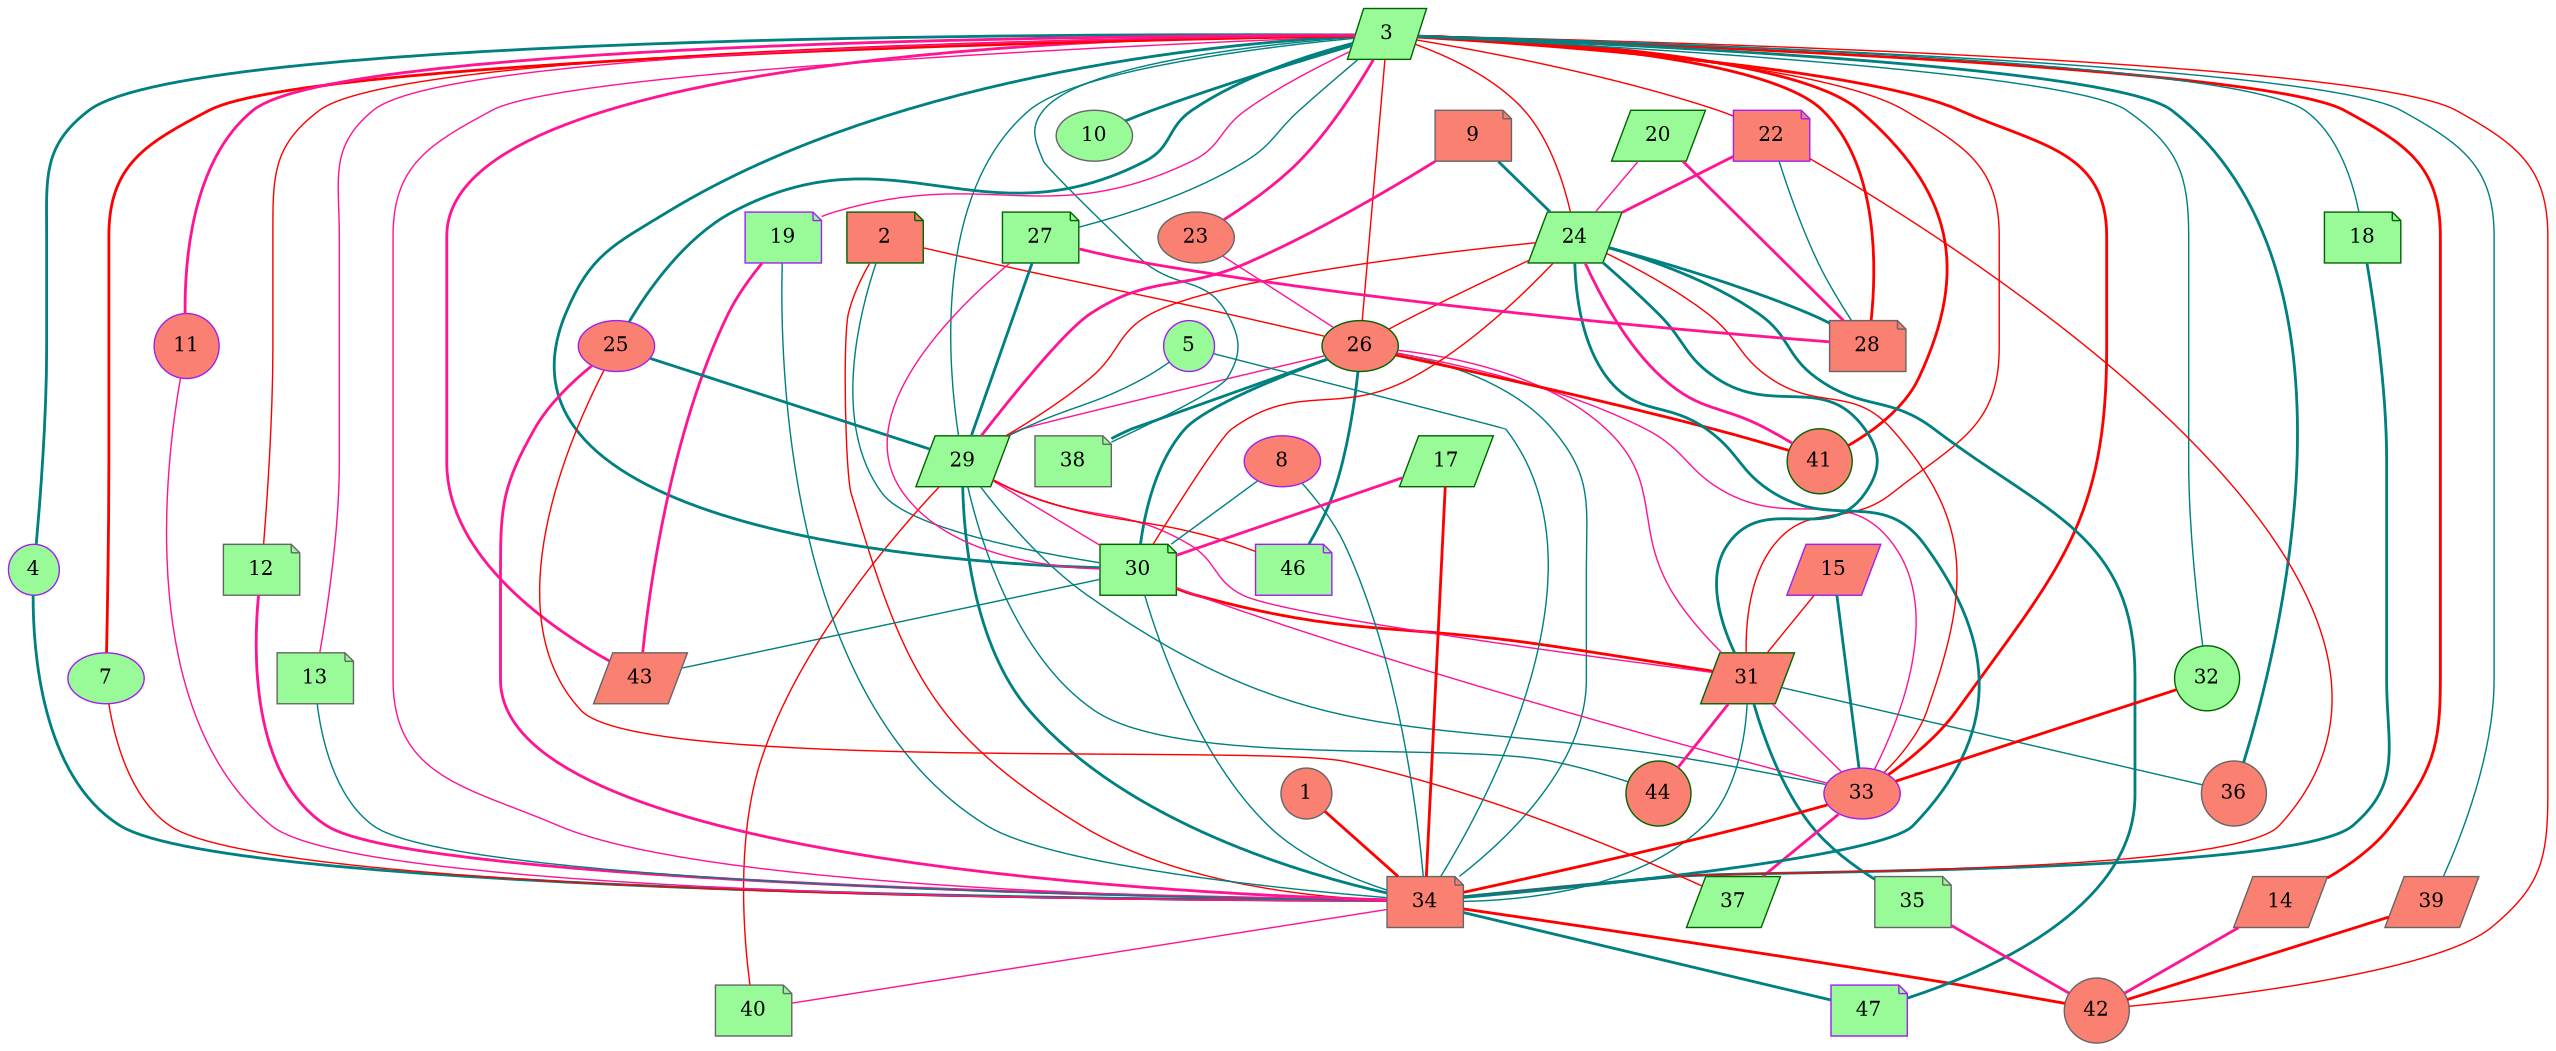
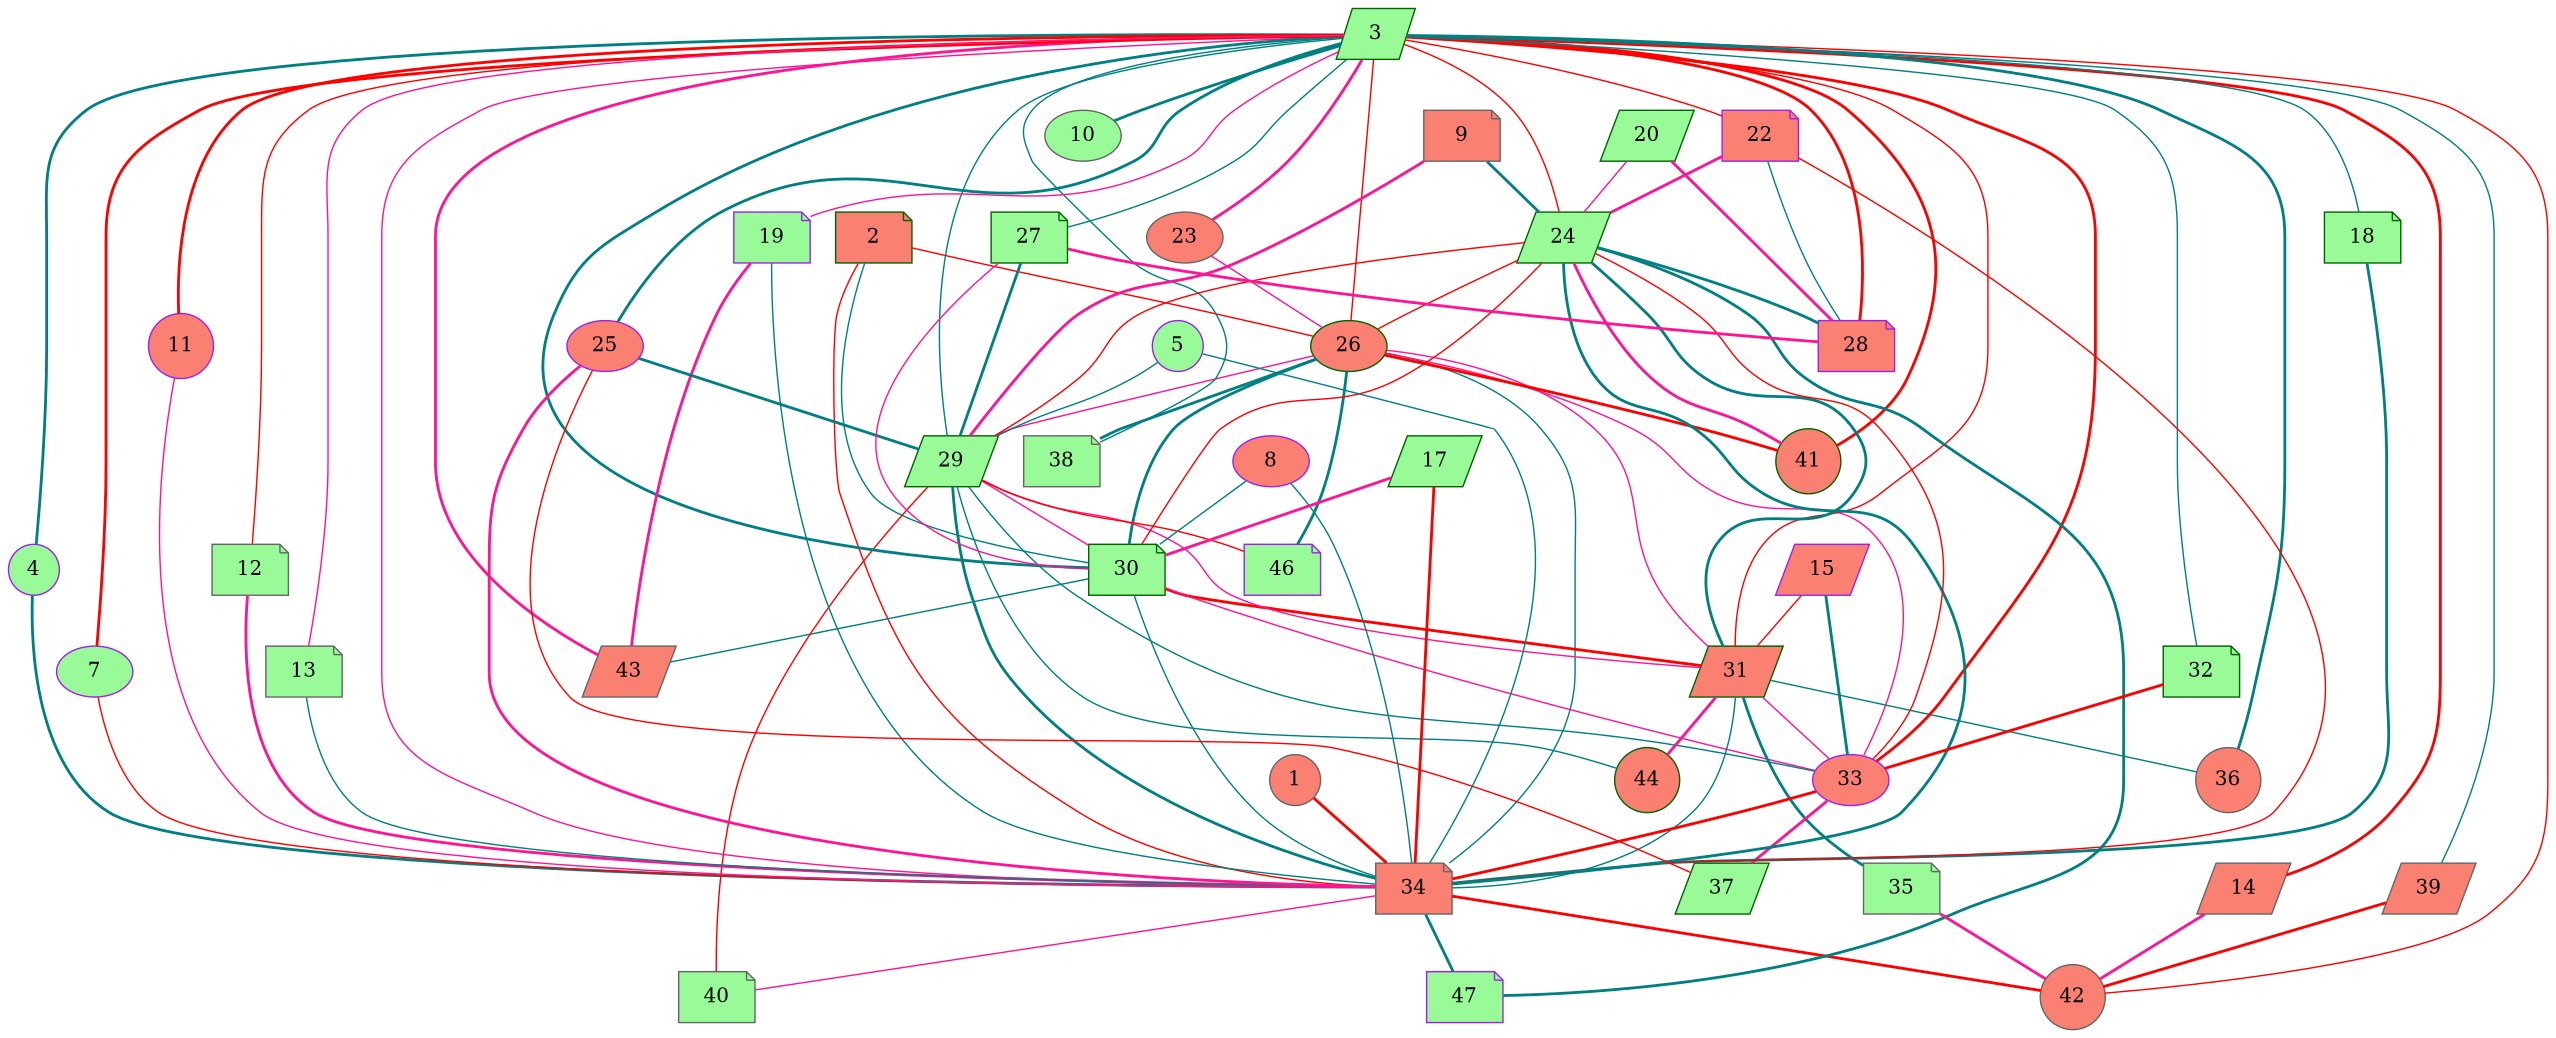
  graph {
    node [color=gray40 fillcolor=palegreen shape=note style=filled]
    edge [color=teal style=solid weight=1.0]
    1 [fillcolor=salmon shape=circle]
    34 [fillcolor=salmon]
    42 [fillcolor=salmon shape=circle]
    47 [color=purple]
    40
    2 [color=darkgreen fillcolor=salmon]
    26 [color=darkgreen fillcolor=salmon shape=ellipse]
    30 [color=darkgreen]
    29 [color=darkgreen shape=parallelogram]
    31 [color=darkgreen fillcolor=salmon shape=parallelogram]
    33 [color=purple fillcolor=salmon shape=ellipse]
    38
    41 [color=darkgreen fillcolor=salmon shape=circle]
    46 [color=purple]
    43 [fillcolor=salmon shape=parallelogram]
    3 [color=darkgreen shape=parallelogram]
    4 [color=purple shape=circle]
    7 [color=purple shape=ellipse]
    10 [shape=ellipse]
    11 [color=purple fillcolor=salmon shape=circle]
    12
    13
    14 [fillcolor=salmon shape=parallelogram]
    18 [color=darkgreen]
    19 [color=purple]
    22 [color=purple fillcolor=salmon]
    23 [fillcolor=salmon shape=ellipse]
    24 [color=darkgreen shape=parallelogram]
    25 [color=purple fillcolor=salmon shape=ellipse]
    27 [color=darkgreen]
-   28 [fillcolor=salmon]
-   32 [color=darkgreen shape=circle]
+   28 [color=purple fillcolor=salmon]
+   32 [color=darkgreen]
    36 [fillcolor=salmon shape=circle]
    39 [fillcolor=salmon shape=parallelogram]
    37 [color=darkgreen shape=parallelogram]
    44 [color=darkgreen fillcolor=salmon shape=circle]
    35
    5 [color=purple shape=circle]
    8 [color=purple fillcolor=salmon shape=ellipse]
    9 [fillcolor=salmon]
    15 [color=purple fillcolor=salmon shape=parallelogram]
    17 [color=darkgreen shape=parallelogram]
    20 [color=darkgreen shape=parallelogram]
    1 -- 34 [color=red style=bold]
    34 -- 42 [color=red style=bold weight=3.0]
    34 -- 47 [style=bold]
    34 -- 40 [color=deeppink]
    2 -- 34 [color=red]
    2 -- 26 [color=red]
    2 -- 30
    26 -- 34 [weight=3.0]
    26 -- 30 [style=bold weight=2.0]
    26 -- 29 [color=deeppink weight=2.0]
    26 -- 31 [color=deeppink]
    26 -- 33 [color=deeppink]
    26 -- 38 [style=bold]
    26 -- 41 [color=red style=bold]
    26 -- 46 [style=bold]
    30 -- 34
    30 -- 31 [color=red style=bold weight=2.0]
    30 -- 33 [color=deeppink]
    30 -- 43
    29 -- 34 [style=bold]
    29 -- 40 [color=red]
    29 -- 30 [color=deeppink]
    29 -- 31 [color=deeppink]
    29 -- 33
    29 -- 46 [color=red]
    29 -- 44
    31 -- 34
    31 -- 33 [color=deeppink weight=3.0]
    31 -- 36
    31 -- 44 [color=deeppink style=bold]
    31 -- 35 [style=bold]
    33 -- 34 [color=red style=bold weight=5.0]
    33 -- 37 [color=deeppink style=bold]
    3 -- 34 [color=deeppink weight=4.0]
    3 -- 42 [color=red weight=2.0]
    3 -- 26 [color=red weight=3.0]
    3 -- 30 [style=bold weight=4.0]
    3 -- 29 [weight=4.0]
    3 -- 31 [color=red weight=5.0]
    3 -- 33 [color=red style=bold weight=4.0]
    3 -- 38
    3 -- 41 [color=red style=bold]
    3 -- 43 [color=deeppink style=bold weight=2.0]
    3 -- 4 [style=bold]
    3 -- 7 [color=red style=bold]
    3 -- 10 [style=bold weight=2.0]
-   3 -- 11 [color=deeppink style=bold]
+   3 -- 11 [color=red style=bold]
    3 -- 12 [color=red]
    3 -- 13 [color=deeppink]
    3 -- 14 [color=red style=bold]
    3 -- 18
    3 -- 19 [color=deeppink weight=2.0]
    3 -- 22 [color=red weight=2.0]
    3 -- 23 [color=deeppink style=bold]
    3 -- 24 [color=red weight=4.0]
    3 -- 25 [style=bold]
    3 -- 27
    3 -- 28 [color=red style=bold weight=2.0]
    3 -- 32
    3 -- 36 [style=bold]
    3 -- 39
    4 -- 34 [style=bold]
    7 -- 34 [color=red]
    11 -- 34 [color=deeppink]
    12 -- 34 [color=deeppink style=bold]
    13 -- 34
    14 -- 42 [color=deeppink style=bold]
    18 -- 34 [style=bold]
    19 -- 34
    19 -- 43 [color=deeppink style=bold]
    22 -- 34 [color=red weight=2.0]
    22 -- 24 [color=deeppink style=bold]
    22 -- 28
    23 -- 26 [color=deeppink]
    24 -- 34 [style=bold]
    24 -- 47 [style=bold]
    24 -- 26 [color=red]
    24 -- 30 [color=red]
    24 -- 29 [color=red]
    24 -- 31 [style=bold weight=2.0]
    24 -- 33 [color=red]
    24 -- 41 [color=deeppink style=bold]
    24 -- 28 [style=bold]
    25 -- 34 [color=deeppink style=bold]
    25 -- 29 [style=bold]
    25 -- 37 [color=red]
    27 -- 30 [color=deeppink weight=2.0]
    27 -- 29 [style=bold]
    27 -- 28 [color=deeppink style=bold]
    32 -- 33 [color=red style=bold]
    39 -- 42 [color=red style=bold]
    35 -- 42 [color=deeppink style=bold]
    5 -- 34
    5 -- 29
    8 -- 34
    8 -- 30 [weight=2.0]
    9 -- 29 [color=deeppink style=bold]
    9 -- 24 [style=bold]
    15 -- 31 [color=red]
    15 -- 33 [style=bold]
    17 -- 34 [color=red style=bold weight=2.0]
    17 -- 30 [color=deeppink style=bold]
    20 -- 24 [color=deeppink]
    20 -- 28 [color=deeppink style=bold]
  }
